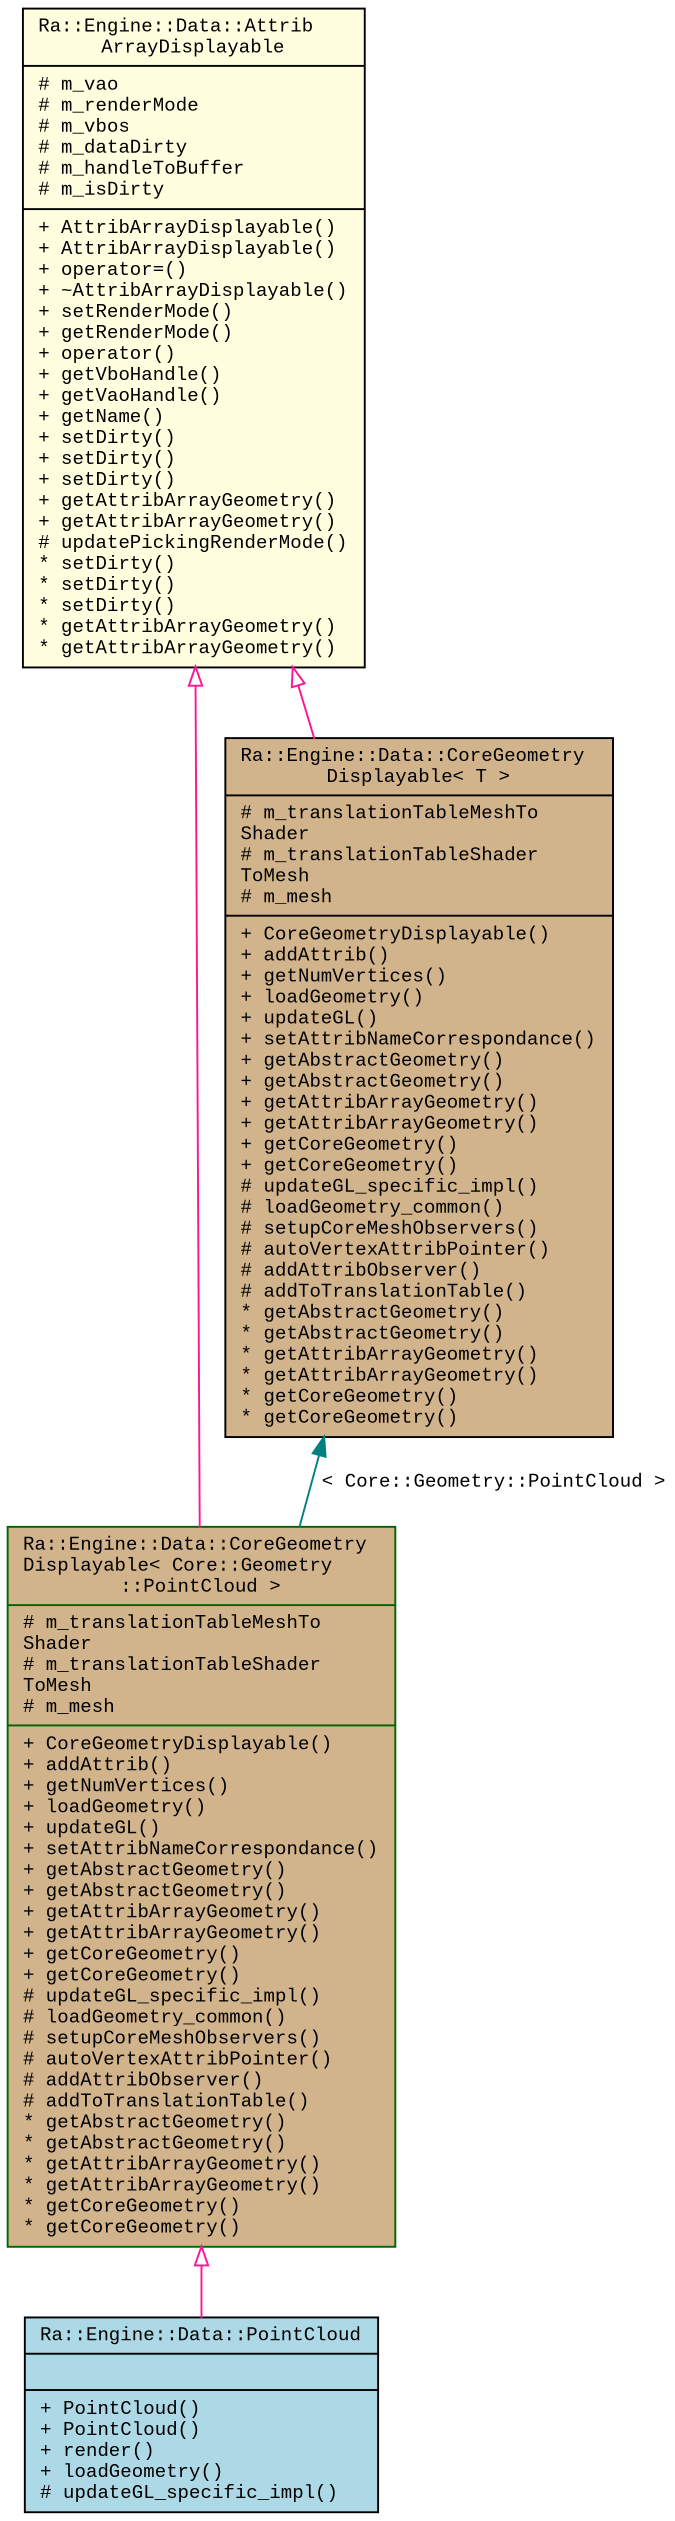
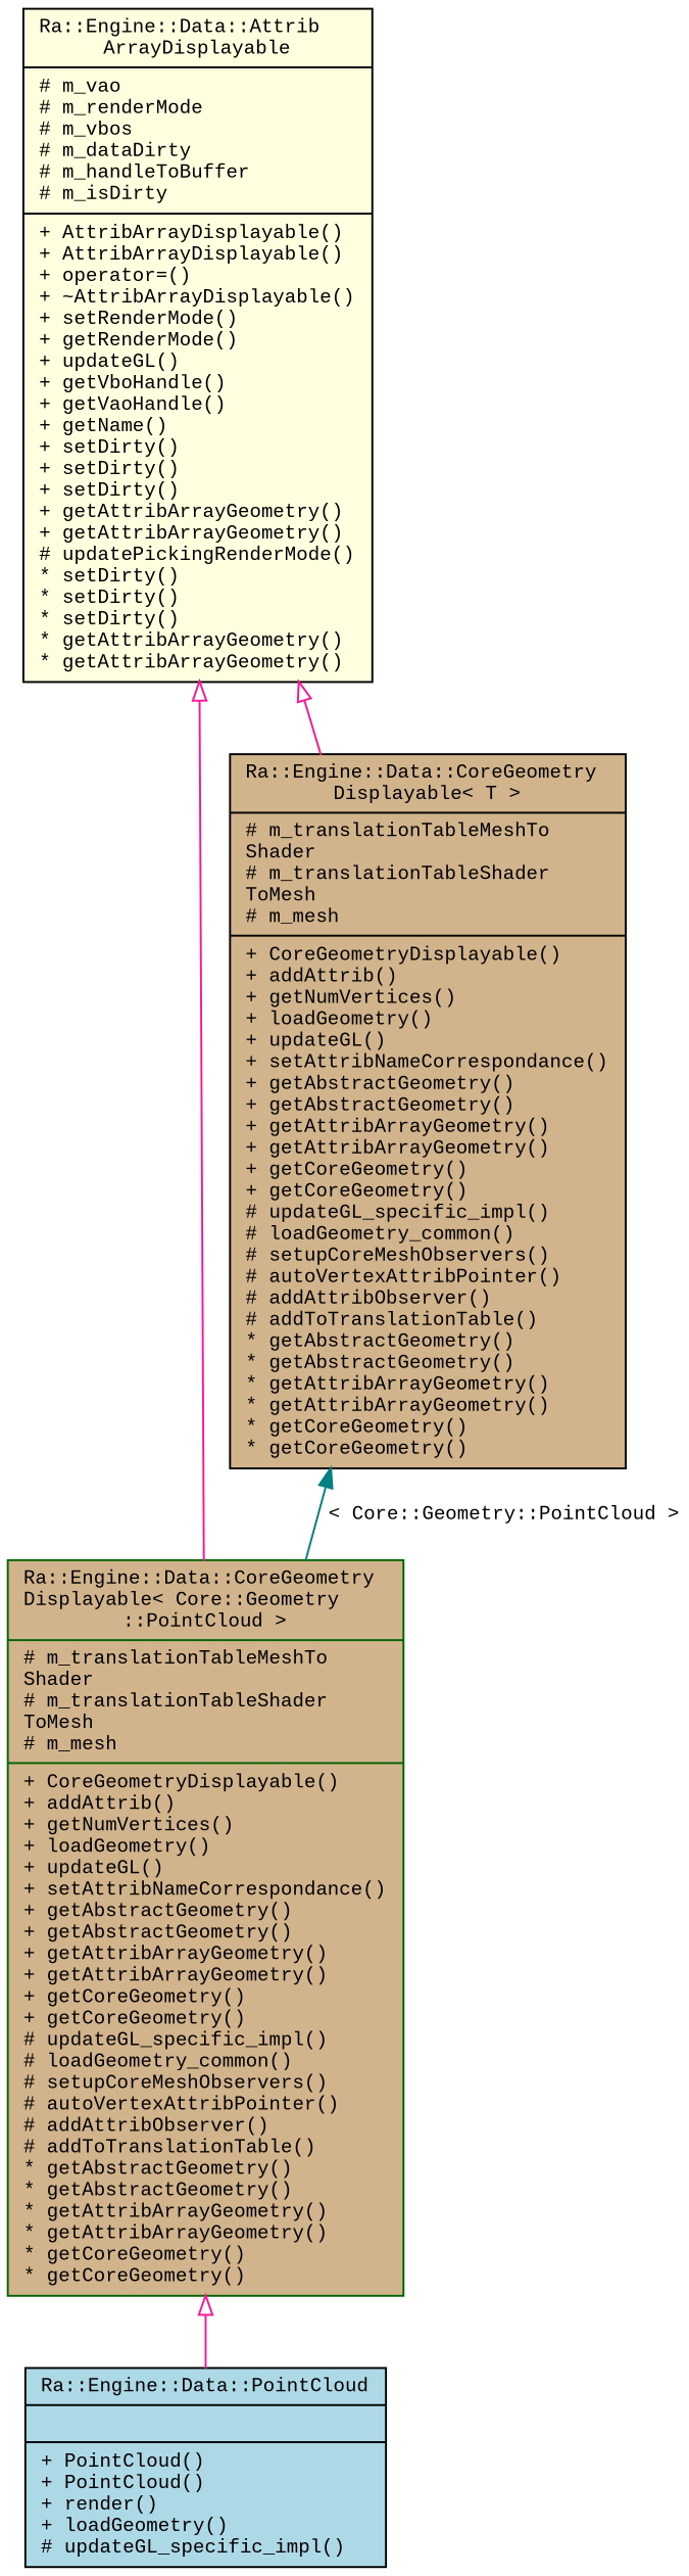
  digraph {
    fontname="Liberation Mono"
    node [color=black fillcolor=tan fontname="Liberation Mono" fontsize=10 shape=record style=filled]
    edge [arrowtail=onormal color=deeppink dir=back fontname="Liberation Mono" fontsize=10 labelfontname=Helvetica labelfontsize=10 style=solid]
    n1 [fillcolor=lightblue fontcolor=black height=0.2 label="{Ra::Engine::Data::PointCloud\n||+ PointCloud()\l+ PointCloud()\l+ render()\l+ loadGeometry()\l# updateGL_specific_impl()\l}" width=0.4]
    n2 [color=darkgreen height=0.2 label="{Ra::Engine::Data::CoreGeometry\lDisplayable\< Core::Geometry\l::PointCloud \>\n|# m_translationTableMeshTo\lShader\l# m_translationTableShader\lToMesh\l# m_mesh\l|+ CoreGeometryDisplayable()\l+ addAttrib()\l+ getNumVertices()\l+ loadGeometry()\l+ updateGL()\l+ setAttribNameCorrespondance()\l+ getAbstractGeometry()\l+ getAbstractGeometry()\l+ getAttribArrayGeometry()\l+ getAttribArrayGeometry()\l+ getCoreGeometry()\l+ getCoreGeometry()\l# updateGL_specific_impl()\l# loadGeometry_common()\l# setupCoreMeshObservers()\l# autoVertexAttribPointer()\l# addAttribObserver()\l# addToTranslationTable()\l* getAbstractGeometry()\l* getAbstractGeometry()\l* getAttribArrayGeometry()\l* getAttribArrayGeometry()\l* getCoreGeometry()\l* getCoreGeometry()\l}" width=0.4]
-   n3 [fillcolor=lightyellow height=0.2 label="{Ra::Engine::Data::Attrib\lArrayDisplayable\n|# m_vao\l# m_renderMode\l# m_vbos\l# m_dataDirty\l# m_handleToBuffer\l# m_isDirty\l|+ AttribArrayDisplayable()\l+ AttribArrayDisplayable()\l+ operator=()\l+ ~AttribArrayDisplayable()\l+ setRenderMode()\l+ getRenderMode()\l+ operator()\l+ getVboHandle()\l+ getVaoHandle()\l+ getName()\l+ setDirty()\l+ setDirty()\l+ setDirty()\l+ getAttribArrayGeometry()\l+ getAttribArrayGeometry()\l# updatePickingRenderMode()\l* setDirty()\l* setDirty()\l* setDirty()\l* getAttribArrayGeometry()\l* getAttribArrayGeometry()\l}" width=0.4]
+   n3 [fillcolor=lightyellow height=0.2 label="{Ra::Engine::Data::Attrib\lArrayDisplayable\n|# m_vao\l# m_renderMode\l# m_vbos\l# m_dataDirty\l# m_handleToBuffer\l# m_isDirty\l|+ AttribArrayDisplayable()\l+ AttribArrayDisplayable()\l+ operator=()\l+ ~AttribArrayDisplayable()\l+ setRenderMode()\l+ getRenderMode()\l+ updateGL()\l+ getVboHandle()\l+ getVaoHandle()\l+ getName()\l+ setDirty()\l+ setDirty()\l+ setDirty()\l+ getAttribArrayGeometry()\l+ getAttribArrayGeometry()\l# updatePickingRenderMode()\l* setDirty()\l* setDirty()\l* setDirty()\l* getAttribArrayGeometry()\l* getAttribArrayGeometry()\l}" width=0.4]
    n4 [height=0.2 label="{Ra::Engine::Data::CoreGeometry\lDisplayable\< T \>\n|# m_translationTableMeshTo\lShader\l# m_translationTableShader\lToMesh\l# m_mesh\l|+ CoreGeometryDisplayable()\l+ addAttrib()\l+ getNumVertices()\l+ loadGeometry()\l+ updateGL()\l+ setAttribNameCorrespondance()\l+ getAbstractGeometry()\l+ getAbstractGeometry()\l+ getAttribArrayGeometry()\l+ getAttribArrayGeometry()\l+ getCoreGeometry()\l+ getCoreGeometry()\l# updateGL_specific_impl()\l# loadGeometry_common()\l# setupCoreMeshObservers()\l# autoVertexAttribPointer()\l# addAttribObserver()\l# addToTranslationTable()\l* getAbstractGeometry()\l* getAbstractGeometry()\l* getAttribArrayGeometry()\l* getAttribArrayGeometry()\l* getCoreGeometry()\l* getCoreGeometry()\l}" width=0.4]
    n2 -> n1
    n3 -> n2
    n3 -> n4
    n4 -> n2 [color=teal label=" \< Core::Geometry::PointCloud \>" arrowtail=""]
  }
